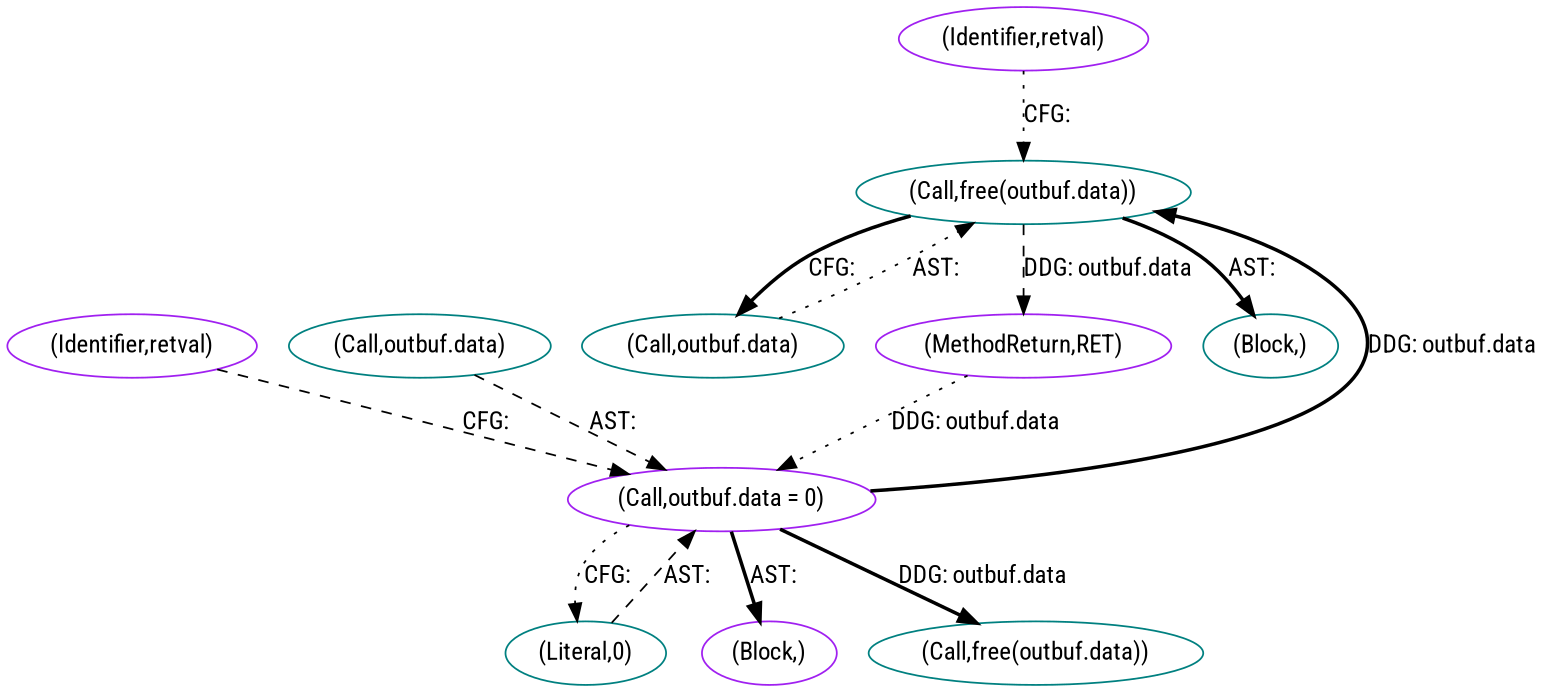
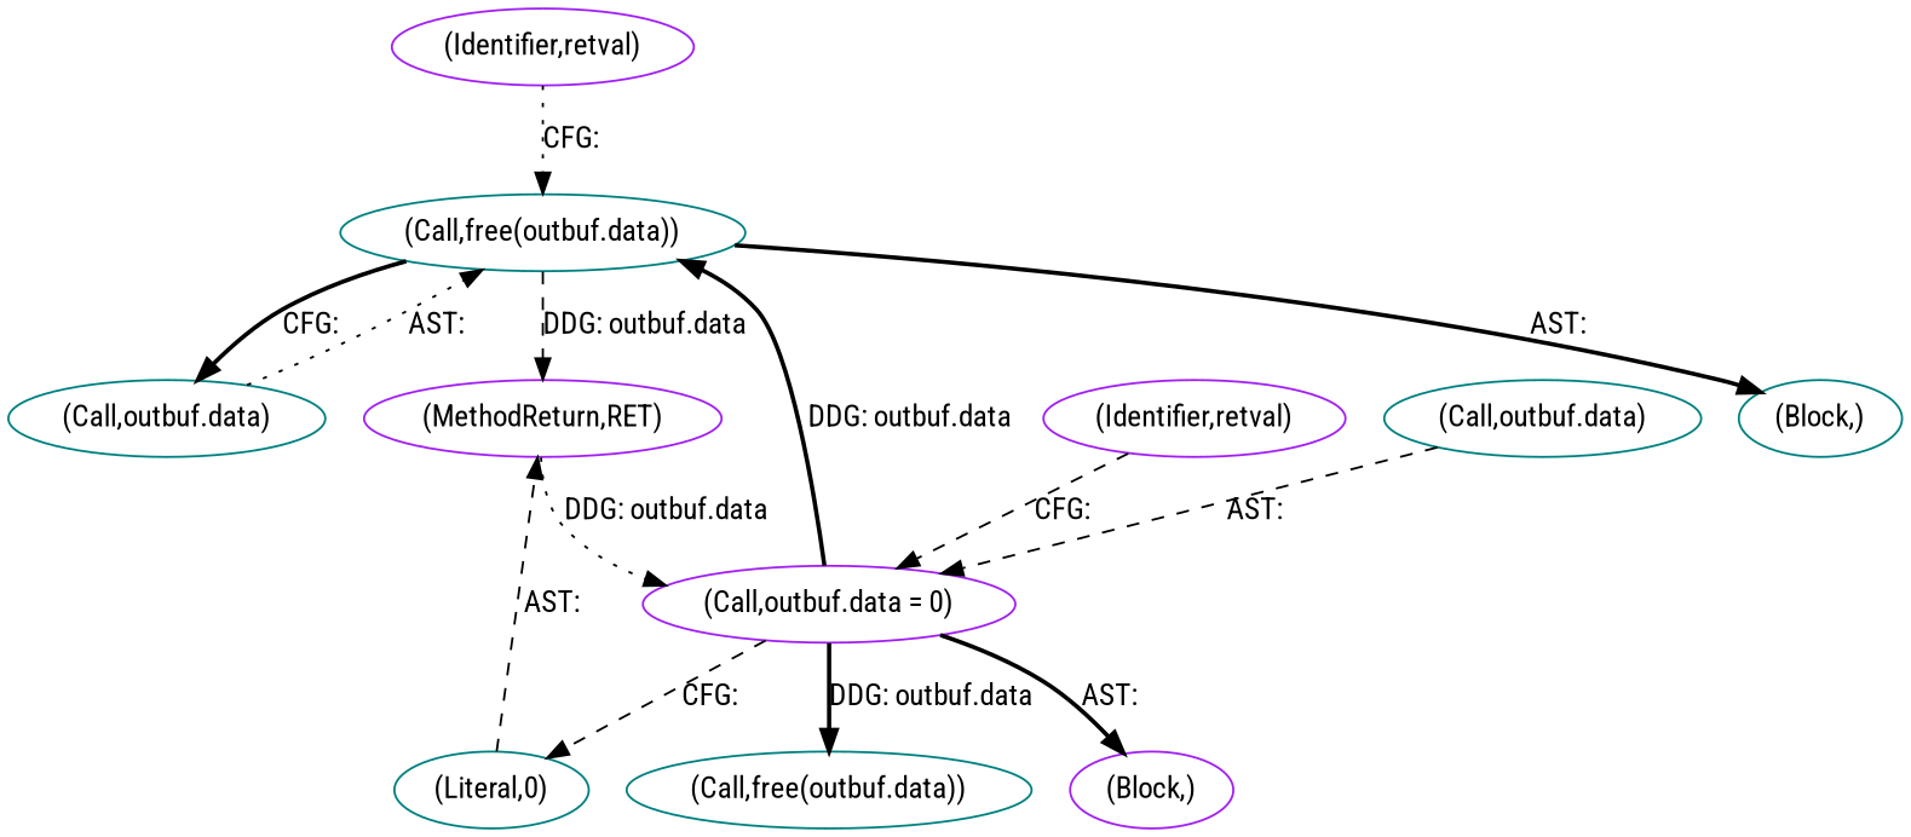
  digraph {
    fontname="Roboto Condensed"
    node [color=teal fontname="Roboto Condensed"]
    edge [fontname="Roboto Condensed" style=bold]
    n1 [label="(Call,free(outbuf.data))"]
    n2 [label="(Call,outbuf.data)"]
    n3 [color=purple label="(MethodReturn,RET)"]
    n4 [label="(Block,)"]
    n5 [color=purple label="(Call,outbuf.data = 0)"]
    n6 [label="(Literal,0)"]
    n7 [color=purple label="(Block,)"]
    n8 [label="(Call,free(outbuf.data))"]
    n9 [color=purple label="(Identifier,retval)"]
    n10 [label="(Call,outbuf.data)"]
    n11 [color=purple label="(Identifier,retval)"]
    n1 -> n2 [label="CFG: "]
    n1 -> n3 [label="DDG: outbuf.data" style=dashed]
    n1 -> n4 [label="AST: "]
    n2 -> n1 [label="AST: " style=dotted]
    n3 -> n5 [label="DDG: outbuf.data" style=dotted]
    n5 -> n1 [label="DDG: outbuf.data"]
-   n5 -> n6 [label="CFG: " style=dotted]
+   n5 -> n6 [label="CFG: " style=dashed]
    n5 -> n7 [label="AST: "]
    n5 -> n8 [label="DDG: outbuf.data"]
-   n6 -> n5 [label="AST: " style=dashed]
+   n6 -> n3 [label="AST: " style=dashed]
    n9 -> n5 [label="CFG: " style=dashed]
    n10 -> n5 [label="AST: " style=dashed]
    n11 -> n1 [label="CFG: " style=dotted]
  }
